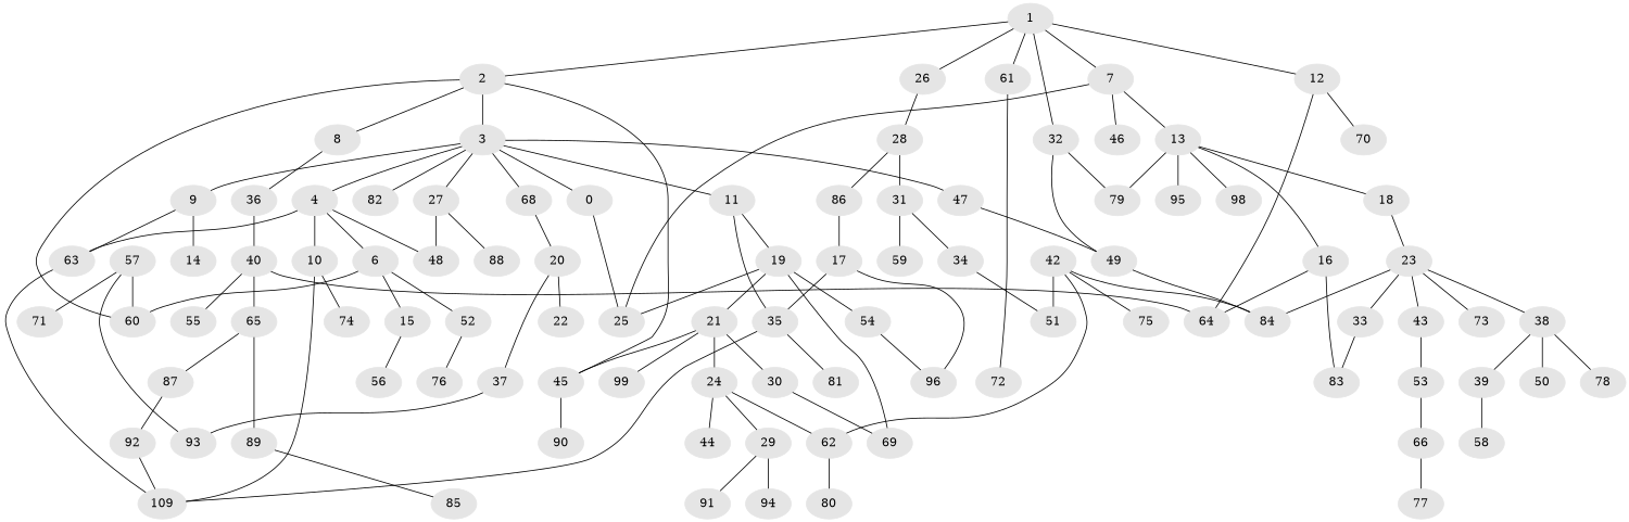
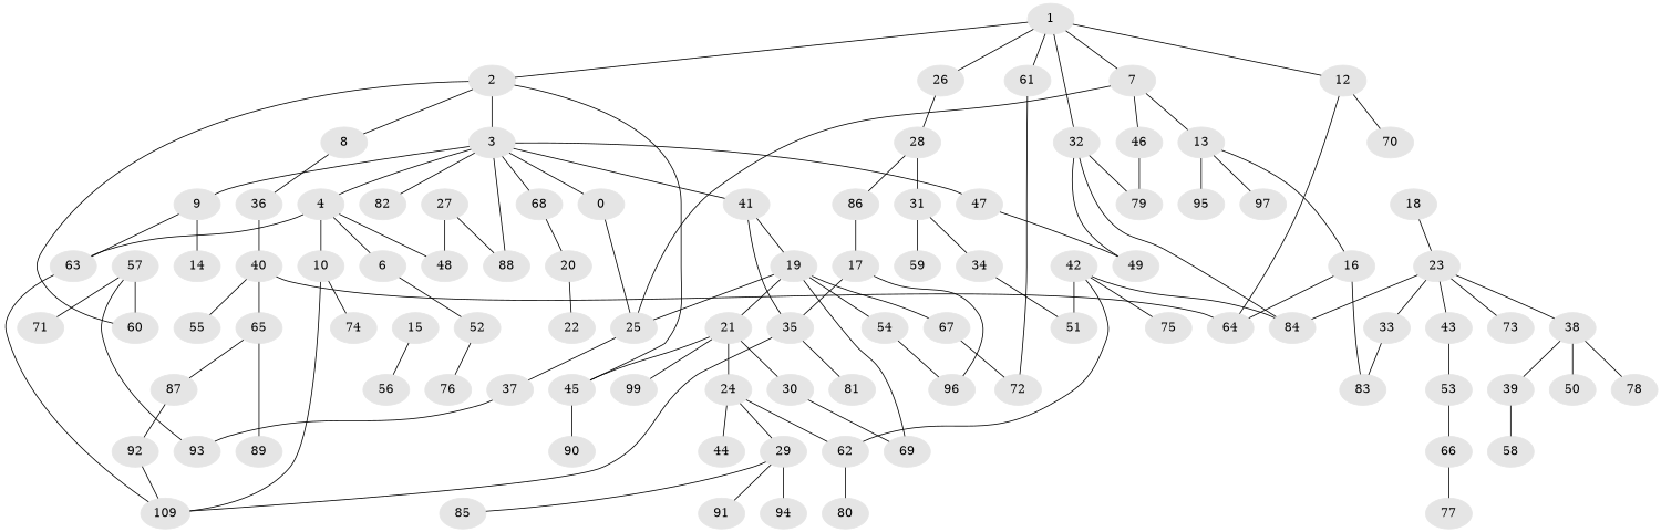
  graph {
    node [color=gray90 style=filled]
    1
    2
    7
    12
    26
    32
    61
    3
    8
    45
    60
    25
    13
    46
    64
    70
    28
    79
    84
    49
    72
    27
    4
    n24 [label=0]
    9
-   11
+   11 [label=41]
    47
    68
    82
    36
    48
    88
    90
    6
    10
    63
    14
    19
    35
    20
    22
    15
    52
    74
    n45 [label=109]
    37
    56
    76
    16
    18
    95
-   97 [label=98]
+   97
    40
    21
    54
+   67
    69
    81
    83
    23
    17
    96
    33
    38
    43
    73
    24
    30
    99
    29
    44
    62
    39
    50
    78
    53
    85
    91
    94
    80
    93
    31
    86
    34
    59
    51
    55
    65
    42
    75
    58
    87
    89
    57
    71
    66
    77
    92
    1 -- 2
    1 -- 7
    1 -- 12
    1 -- 26
    1 -- 32
    1 -- 61
    2 -- 3
    2 -- 8
    2 -- 45
    2 -- 60
    7 -- 25
    7 -- 13
    7 -- 46
    12 -- 64
    12 -- 70
    26 -- 28
    32 -- 79
-   49 -- 84
+   32 -- 84
    32 -- 49
    61 -- 72
-   3 -- 27
+   3 -- 88
    3 -- 4
    3 -- n24
    3 -- 9
    3 -- 11
    3 -- 47
    3 -- 68
    3 -- 82
    8 -- 36
    45 -- 90
-   20 -- 37
-   13 -- 79
+   25 -- 37
+   46 -- 79
    13 -- 16
-   13 -- 18
    13 -- 95
    13 -- 97
    28 -- 31
    28 -- 86
    27 -- 48
    27 -- 88
    4 -- 48
    4 -- 6
    4 -- 10
    4 -- 63
    n24 -- 25
    9 -- 63
    9 -- 14
    11 -- 19
    11 -- 35
    47 -- 49
    68 -- 20
    36 -- 40
-   6 -- 60
-   6 -- 15
    6 -- 52
    10 -- 74
    10 -- n45
    63 -- n45
    19 -- 25
    19 -- 21
    19 -- 54
+   19 -- 67
    19 -- 69
    35 -- n45
    35 -- 81
    20 -- 22
    15 -- 56
    52 -- 76
    37 -- 93
    16 -- 64
    16 -- 83
    18 -- 23
    40 -- 64
    40 -- 55
    40 -- 65
    21 -- 45
    21 -- 24
    21 -- 30
    21 -- 99
    54 -- 96
+   67 -- 72
    23 -- 84
    23 -- 33
    23 -- 38
    23 -- 43
    23 -- 73
    17 -- 35
    17 -- 96
    33 -- 83
    38 -- 39
    38 -- 50
    38 -- 78
    43 -- 53
    24 -- 29
    24 -- 44
    24 -- 62
    30 -- 69
-   89 -- 85
+   29 -- 85
    29 -- 91
    29 -- 94
    62 -- 80
    39 -- 58
    53 -- 66
    31 -- 34
    31 -- 59
    86 -- 17
    34 -- 51
    65 -- 87
    65 -- 89
    42 -- 84
    42 -- 62
    42 -- 51
    42 -- 75
    87 -- 92
    57 -- 60
    57 -- 93
    57 -- 71
    66 -- 77
    92 -- n45
  }
